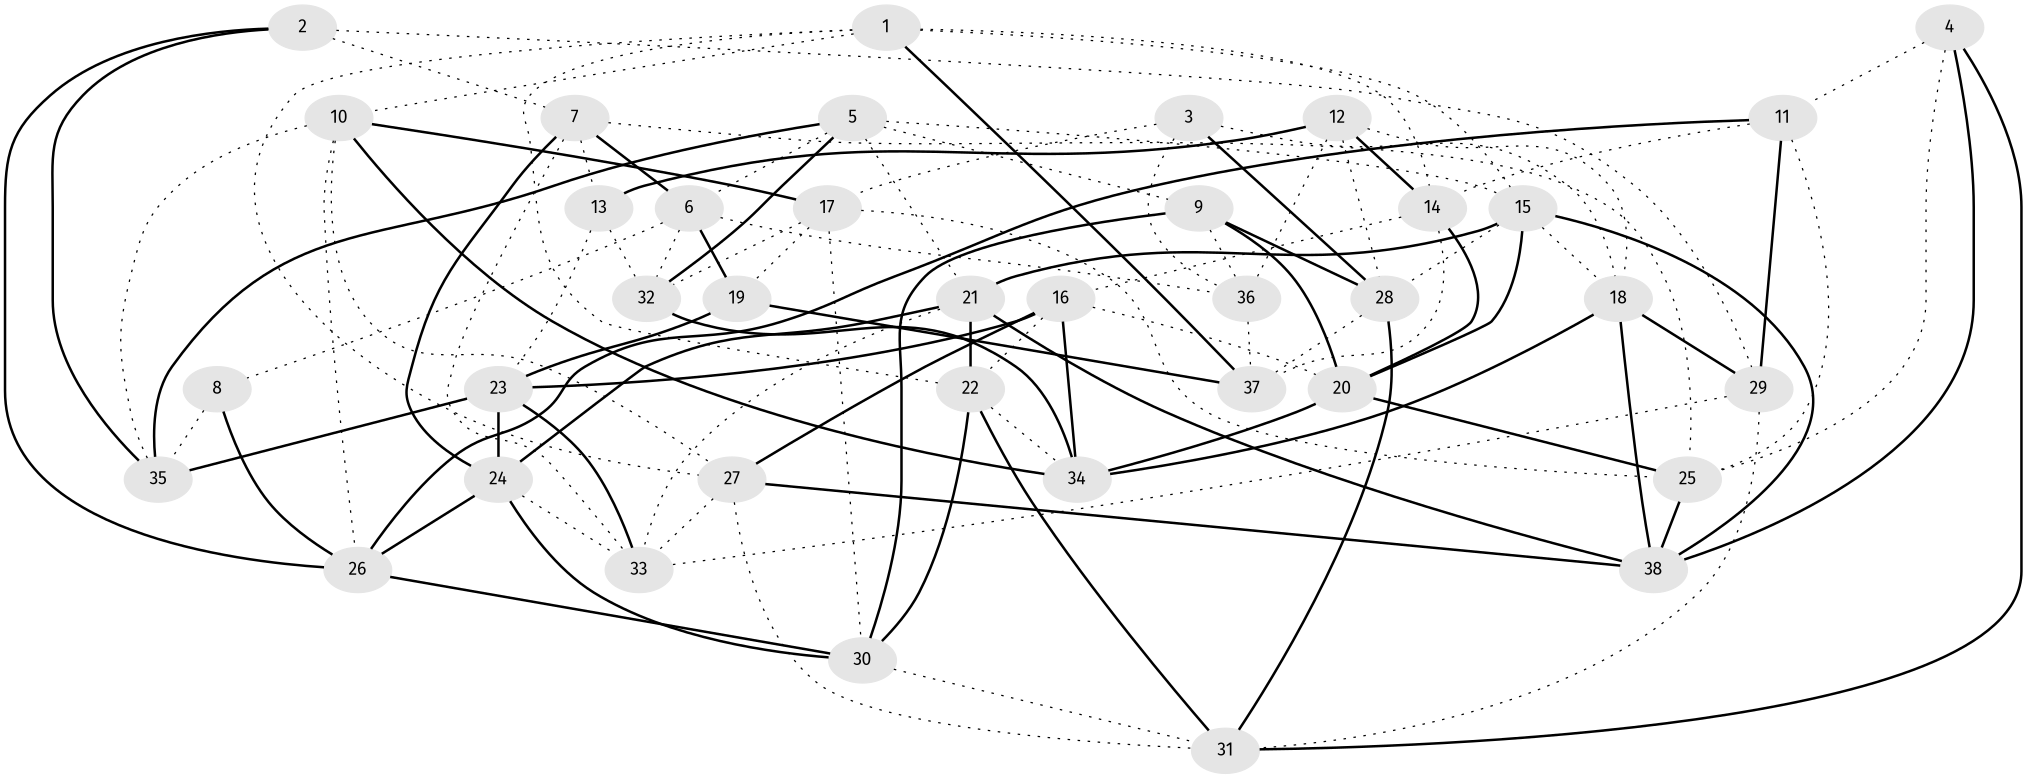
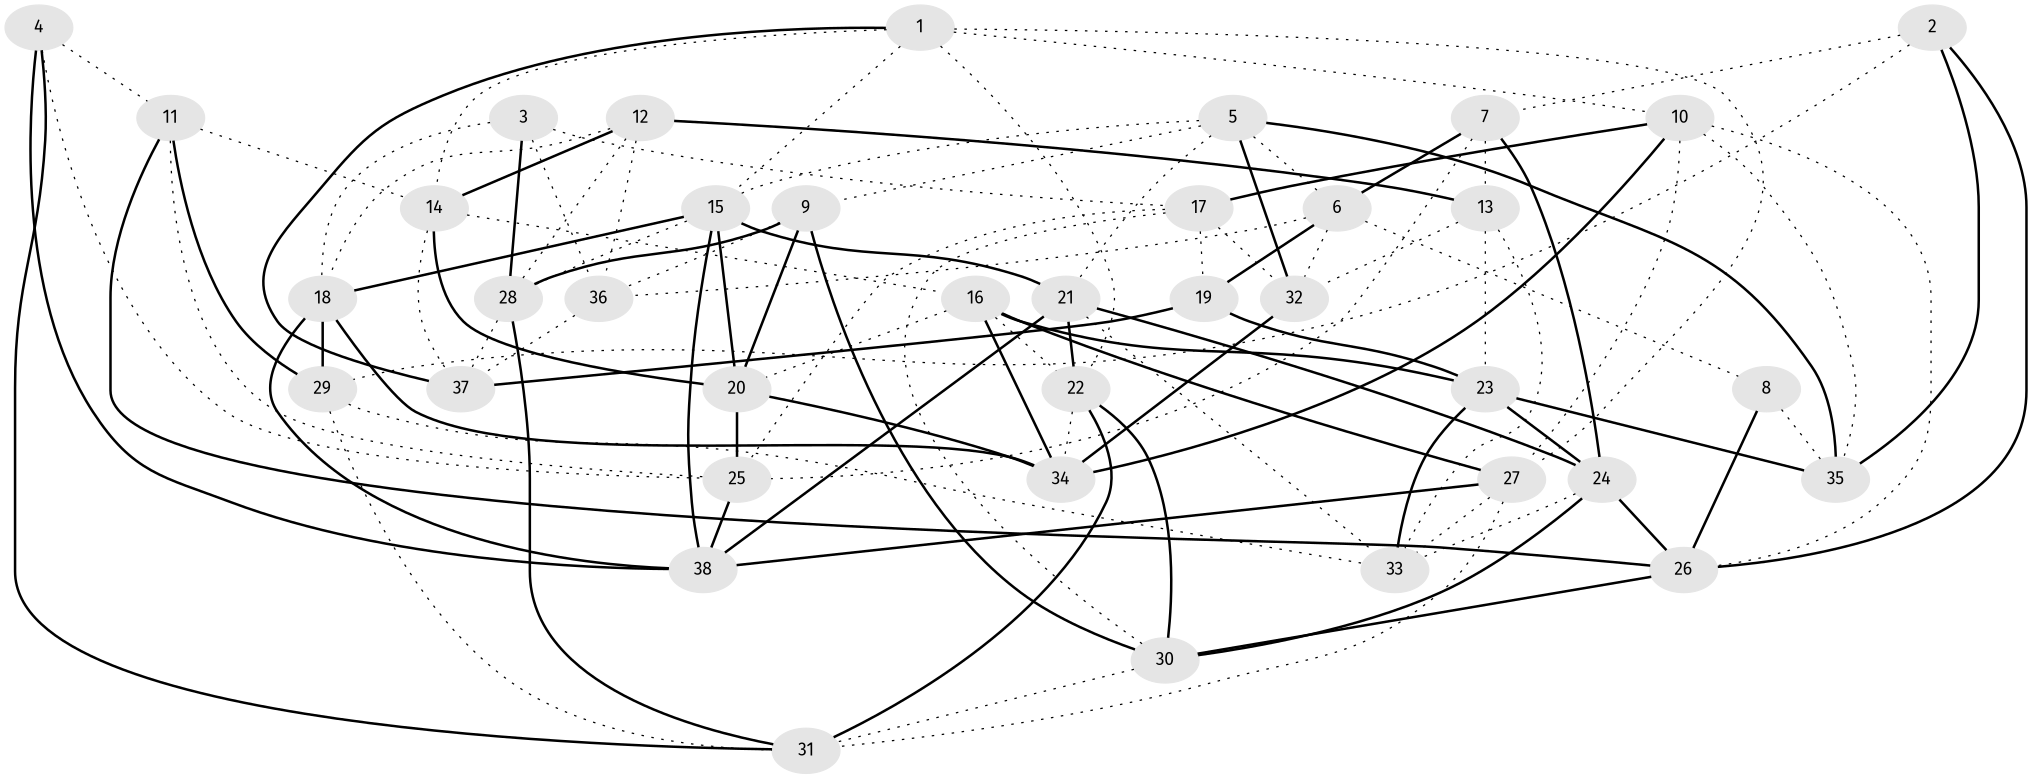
  graph {
    fontname="Fira Sans"
    node [color=gray90 fontname="Fira Sans" style=filled]
    edge [fontname="Fira Sans" style=dotted weight=1.0]
    1
    10
    14
    15
    22
    27
    37
    26
    35
    17
    34
    20
    16
    18
    28
    38
    21
    31
    30
    33
    2
    7
    29
    25
    6
    13
    24
    3
    36
    32
    19
    4
    11
    5
    9
    8
    23
    12
    1 -- 10
    1 -- 14
    1 -- 15
    1 -- 22
    1 -- 27
    1 -- 37 [style=bold]
    10 -- 27
    10 -- 26
    10 -- 35
    10 -- 17 [style=bold]
    10 -- 34 [style=bold]
    14 -- 37
    14 -- 20 [style=bold]
    14 -- 16
    15 -- 20 [style=bold]
-   15 -- 18
+   15 -- 18 [style=bold]
    15 -- 28
    15 -- 38 [style=bold]
    15 -- 21 [style=bold]
    22 -- 34
    22 -- 31 [style=bold]
    22 -- 30 [style=bold]
    27 -- 38 [style=bold]
    27 -- 31
    27 -- 33
    26 -- 30 [style=bold]
    17 -- 30
    17 -- 25
    17 -- 32
    17 -- 19
    20 -- 34 [style=bold]
    20 -- 25 [style=bold]
    16 -- 22
    16 -- 27 [style=bold]
    16 -- 34 [style=bold]
    16 -- 20
    16 -- 23 [style=bold]
    18 -- 34 [style=bold]
    18 -- 38 [style=bold]
    18 -- 29 [style=bold]
    28 -- 37
    28 -- 31 [style=bold]
    21 -- 22 [style=bold]
    21 -- 38 [style=bold]
    21 -- 33
    21 -- 24 [style=bold]
    30 -- 31
    2 -- 26 [style=bold]
    2 -- 35 [style=bold]
    2 -- 7
    2 -- 29
-   7 -- 33
+   13 -- 33
    7 -- 25
    7 -- 6 [style=bold]
    7 -- 13
    7 -- 24 [style=bold]
    29 -- 31
    29 -- 33
    25 -- 38 [style=bold]
    6 -- 36
    6 -- 32 [weight=2.0]
    6 -- 19 [style=bold]
    6 -- 8
    13 -- 32
    13 -- 23
    24 -- 26 [style=bold]
    24 -- 30 [style=bold]
    24 -- 33
    3 -- 17
    3 -- 18
    3 -- 28 [style=bold]
    3 -- 36
    36 -- 37
    32 -- 34 [style=bold]
    19 -- 37 [style=bold weight=2.0]
    19 -- 23 [style=bold]
    4 -- 38 [style=bold]
    4 -- 31 [style=bold]
    4 -- 25
    4 -- 11
    11 -- 14
    11 -- 26 [style=bold]
    11 -- 29 [style=bold weight=2.0]
    11 -- 25
    5 -- 15
    5 -- 35 [style=bold]
    5 -- 21
    5 -- 6
    5 -- 32 [style=bold]
    5 -- 9
    9 -- 20 [style=bold]
    9 -- 28 [style=bold]
    9 -- 30 [style=bold]
    9 -- 36
    8 -- 26 [style=bold]
    8 -- 35 [weight=2.0]
    23 -- 35 [style=bold]
    23 -- 33 [style=bold]
    23 -- 24 [style=bold]
    12 -- 14 [style=bold]
    12 -- 18
    12 -- 28
    12 -- 13 [style=bold]
    12 -- 36 [weight=2.0]
  }
